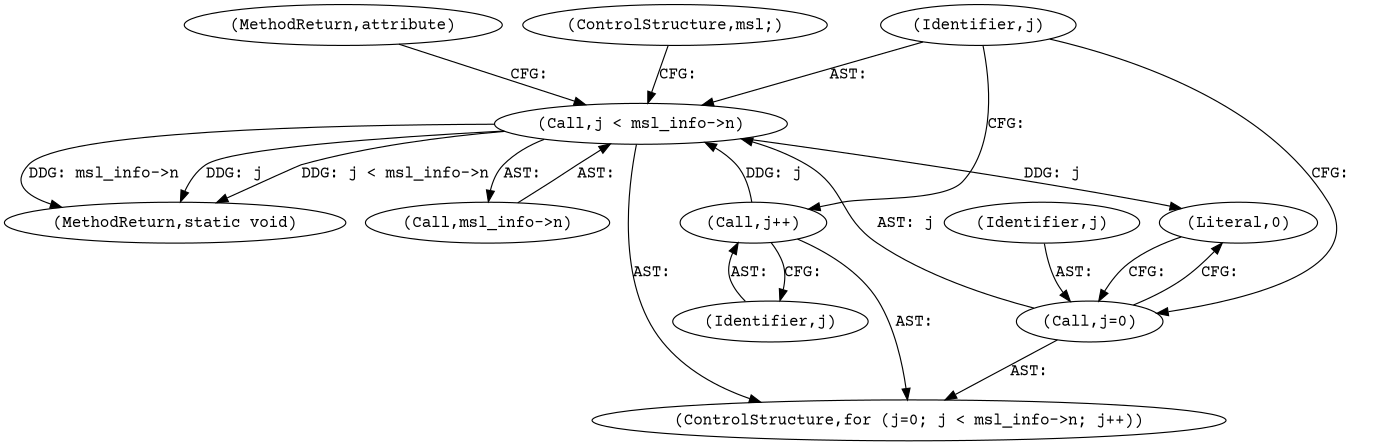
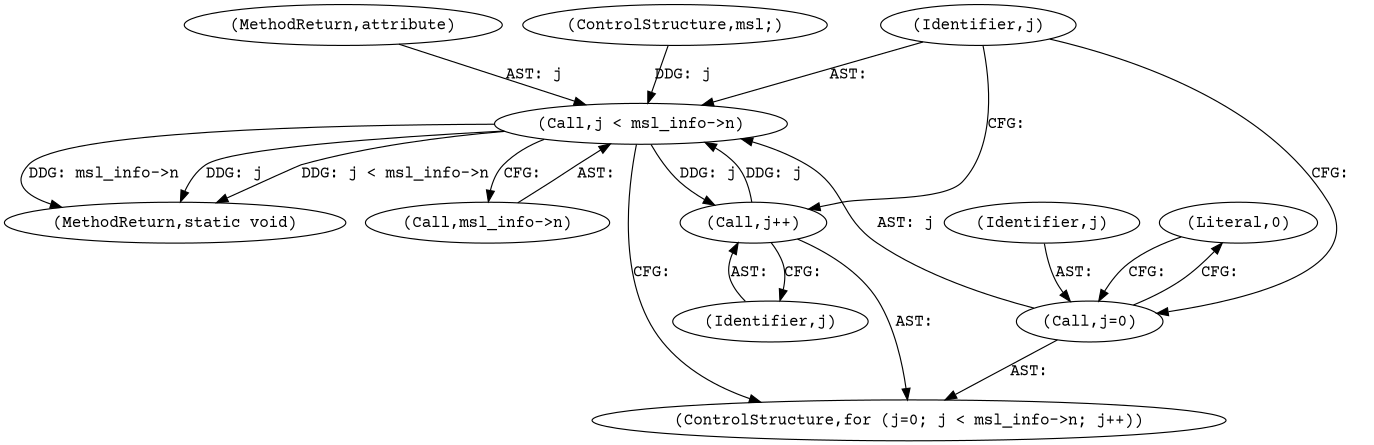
  digraph {
    fontname="Courier Prime"
    node [fontname="Courier Prime"]
    edge [fontname="Courier Prime"]
    n1 [label="(Call,j < msl_info->n)"]
    n2 [label="(Call,j++)"]
    n3 [label="(ControlStructure,for (j=0; j < msl_info->n; j++))"]
    n4 [label="(MethodReturn,static void)"]
    n5 [label="(Call,msl_info->n)"]
    n6 [label="(Identifier,j)"]
    n7 [label="(Call,j=0)"]
    n8 [label="(Literal,0)"]
    n9 [label="(Identifier,j)"]
    n10 [label="(MethodReturn,attribute)"]
    n11 [label="(Identifier,j)"]
    n12 [label="(ControlStructure,msl;)"]
-   n1 -> n8 [label="DDG: j"]
-   n1 -> n3 [label="AST: "]
+   n1 -> n2 [label="DDG: j"]
+   n1 -> n3 [label="CFG: "]
    n1 -> n4 [label="DDG: msl_info->n"]
    n1 -> n4 [label="DDG: j"]
    n1 -> n4 [label="DDG: j < msl_info->n"]
-   n1 -> n5 [label="AST: "]
+   n1 -> n5 [label="CFG: "]
    n2 -> n1 [label="DDG: j"]
    n2 -> n3 [label="AST: "]
    n2 -> n6 [label="CFG: "]
    n5 -> n1 [label="AST: "]
    n6 -> n2 [label="AST: "]
    n7 -> n1 [label="AST: j"]
    n7 -> n3 [label="AST: "]
    n7 -> n8 [label="CFG: "]
    n8 -> n7 [label="CFG: "]
    n9 -> n1 [label="AST: "]
    n9 -> n2 [label="CFG: "]
    n9 -> n7 [label="CFG: "]
-   n10 -> n1 [label="CFG: "]
+   n10 -> n1 [label="AST: j"]
    n11 -> n7 [label="AST: "]
-   n12 -> n1 [label="CFG: "]
+   n12 -> n1 [label="DDG: j"]
  }
